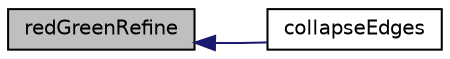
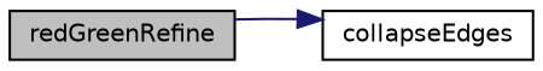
  digraph {
    rankdir=LR
    fontname="DejaVu Sans"
    node [color=black fontname="DejaVu Sans" fontsize=10 shape=record]
    n1 [fillcolor=grey75 fontcolor=black height=0.2 label=redGreenRefine style=filled width=0.4]
    n2 [height=0.2 label=collapseEdges width=0.4]
-   n1 -> n2 [color=midnightblue dir=back fontname="DejaVu Sans" fontsize=10 labelfontname=FreeSans labelfontsize=10 style=solid]
+   n2 -> n1 [color=midnightblue dir=back fontname="DejaVu Sans" fontsize=10 labelfontname=FreeSans labelfontsize=10 style=solid]
  }
